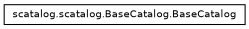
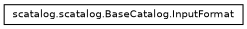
  digraph {
    rankdir=TB
-   n1 [color=black fillcolor=white fontname=Helvetica fontsize=10 height=0.2 label="scatalog.scatalog.BaseCatalog.BaseCatalog" shape=record style=filled width=0.4]
+   n1 [color=black fillcolor=white fontname=Helvetica fontsize=10 height=0.2 label="scatalog.scatalog.BaseCatalog.InputFormat" shape=record style=filled width=0.4]
  }
